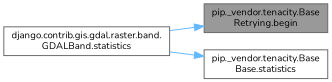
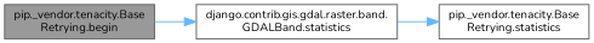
  digraph {
    fontname=Nunito
    rankdir=LR
    node [color=grey40 fillcolor=white fontname=Nunito fontsize=10 shape=box style=filled]
    edge [color=steelblue1 fontname=Nunito fontsize=10 labelfontname=Helvetica labelfontsize=10 style=solid]
    n1 [color=gray40 fillcolor=grey60 fontcolor=black height=0.2 label="pip._vendor.tenacity.Base\lRetrying.begin" width=0.4]
    n2 [height=0.2 label="django.contrib.gis.gdal.raster.band.\lGDALBand.statistics" width=0.4]
-   n3 [height=0.2 label="pip._vendor.tenacity.Base\lBase.statistics" width=0.4]
-   n2 -> n1
+   n3 [height=0.2 label="pip._vendor.tenacity.Base\lRetrying.statistics" width=0.4]
+   n1 -> n2
    n2 -> n3
  }
